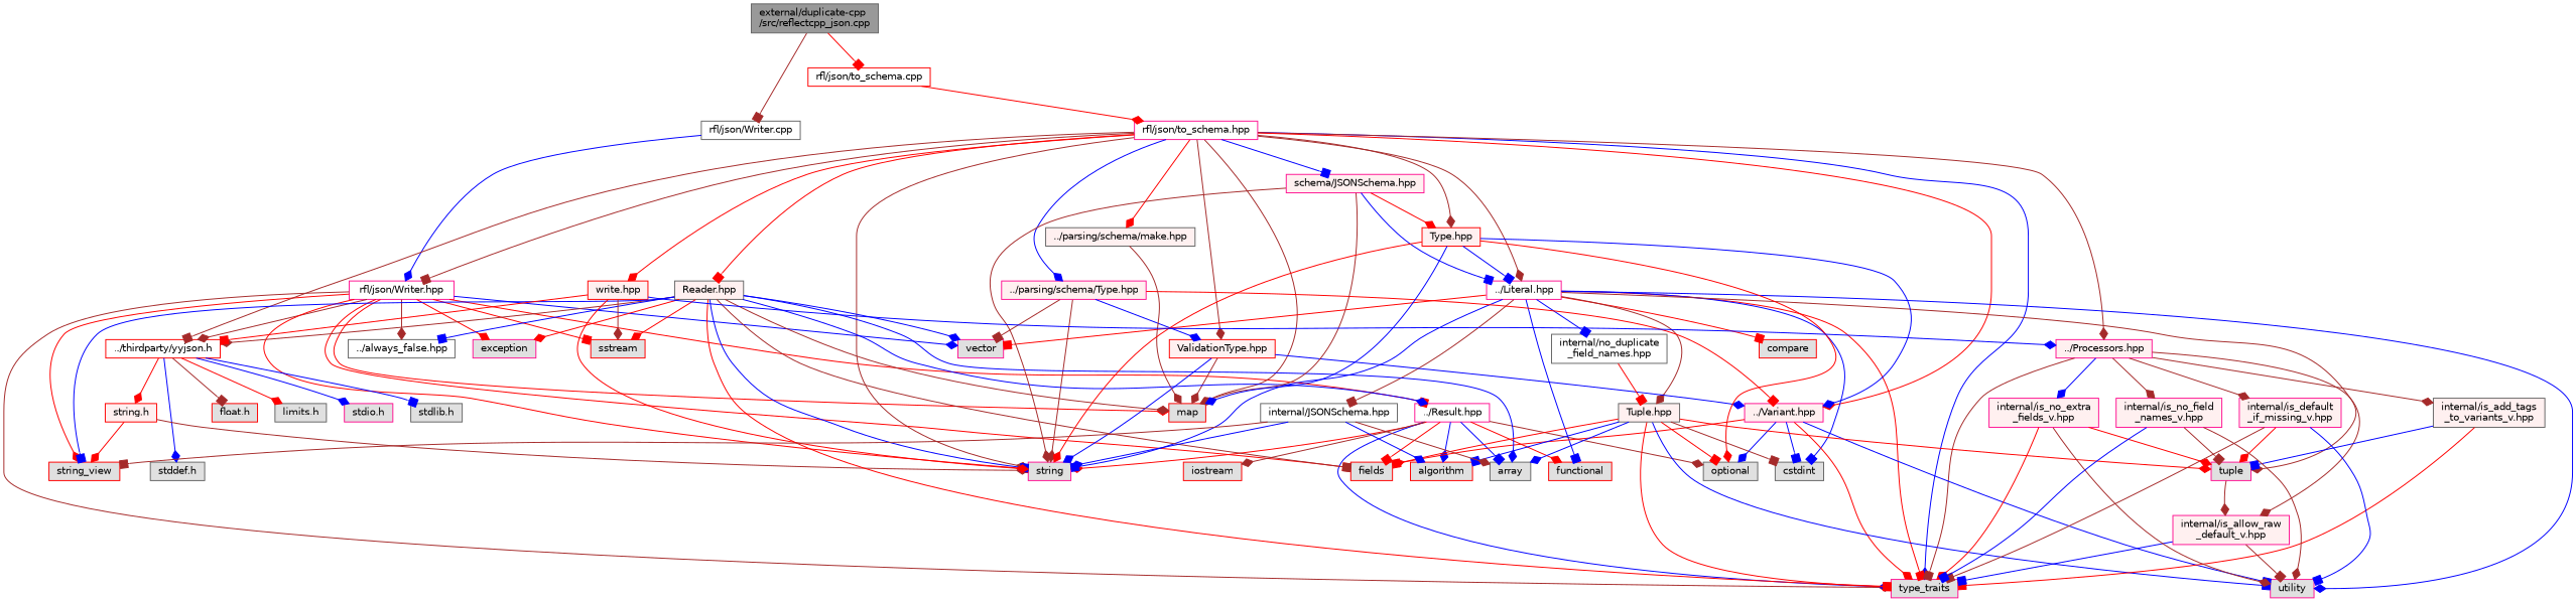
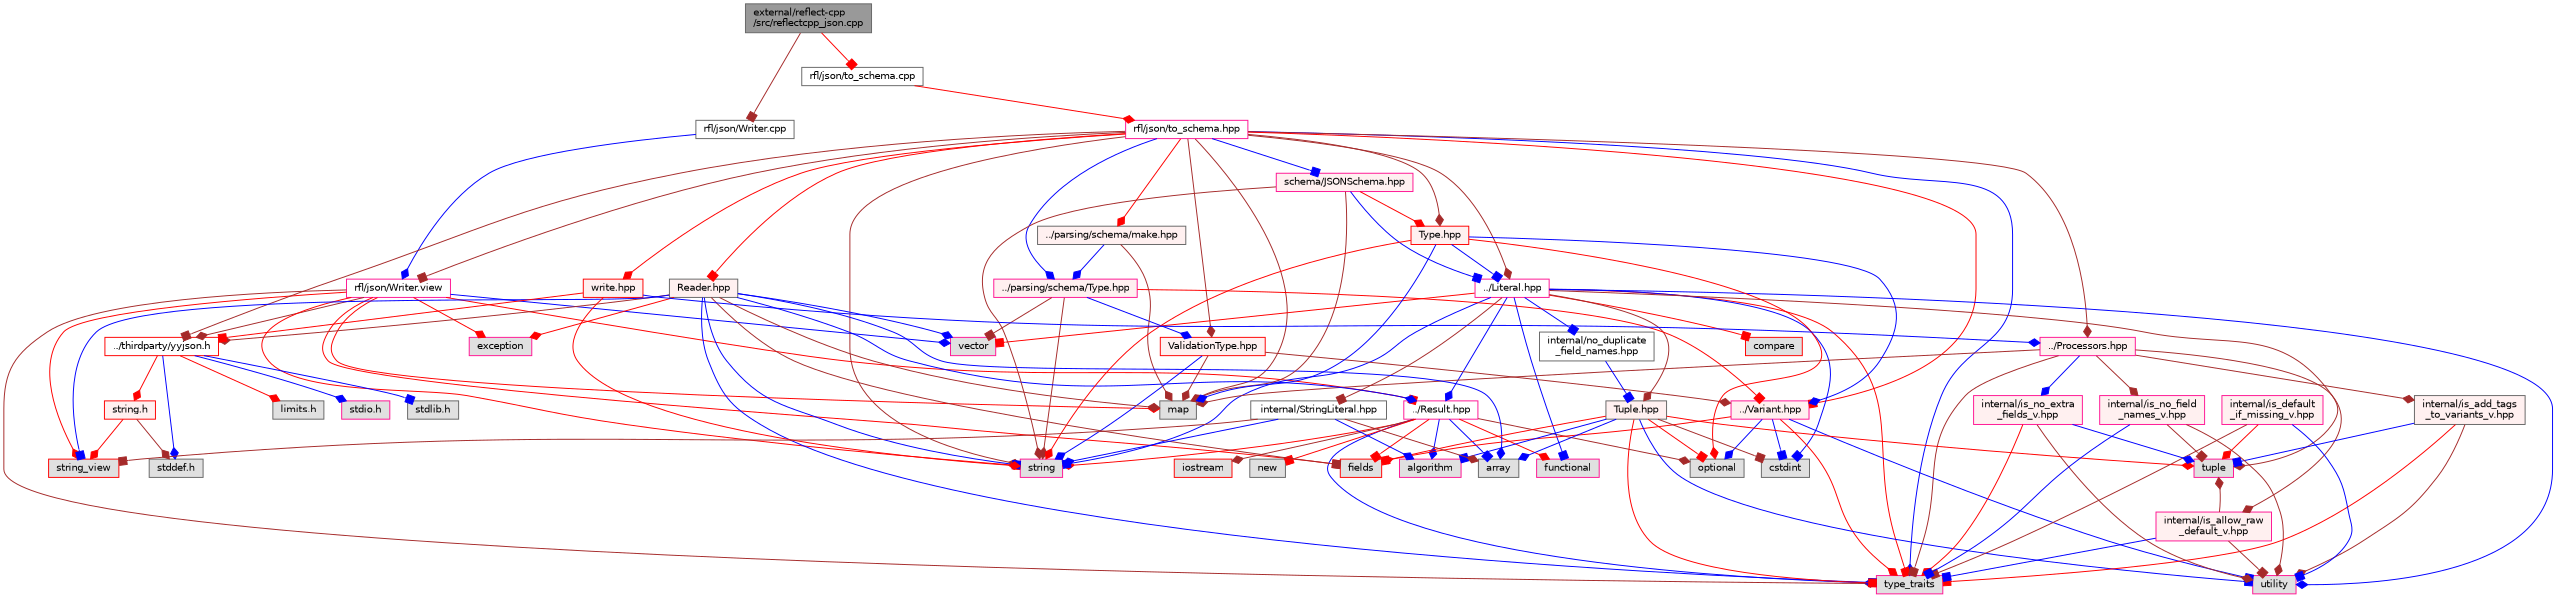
  digraph {
    node [color=deeppink fillcolor="#E0E0E0" fontname=Helvetica fontsize=10 shape=box style=filled]
    edge [arrowhead=diamond color=brown fontname=Helvetica fontsize=10 labelfontname=Helvetica labelfontsize=10 style=solid]
-   n1 [color=gray40 fillcolor=grey60 fontcolor=black height=0.2 label="external/duplicate-cpp\l/src/reflectcpp_json.cpp" width=0.4]
+   n1 [color=gray40 fillcolor=grey60 fontcolor=black height=0.2 label="external/reflect-cpp\l/src/reflectcpp_json.cpp" width=0.4]
    n2 [color=gray40 fillcolor=white height=0.2 label="rfl/json/Writer.cpp" width=0.4]
-   n3 [color=red fillcolor=white height=0.2 label="rfl/json/to_schema.cpp" width=0.4]
-   n4 [fillcolor=white height=0.2 label="rfl/json/Writer.hpp" width=0.4]
+   n3 [color=gray40 fillcolor=white height=0.2 label="rfl/json/to_schema.cpp" width=0.4]
+   n4 [fillcolor=white height=0.2 label="rfl/json/Writer.view" width=0.4]
    n5 [fillcolor=white height=0.2 label="rfl/json/to_schema.hpp" width=0.4]
    n6 [color=red fillcolor=white height=0.2 label="../thirdparty/yyjson.h" width=0.4]
    n7 [height=0.2 label=string width=0.4]
    n8 [color=red height=0.2 label=string_view width=0.4]
    n9 [height=0.2 label=exception width=0.4]
-   n10 [color=red height=0.2 label=map width=0.4]
-   n11 [color=red height=0.2 label=sstream width=0.4]
+   n10 [color=gray40 height=0.2 label=map width=0.4]
    n12 [color=red height=0.2 label=fields width=0.4]
    n13 [height=0.2 label=type_traits width=0.4]
    n14 [height=0.2 label=vector width=0.4]
    n15 [fillcolor=white height=0.2 label="../Result.hpp" width=0.4]
-   n16 [color=gray40 fillcolor=white height=0.2 label="../always_false.hpp" width=0.4]
-   n17 [color=red height=0.2 label="float.h" width=0.4]
    n18 [color=gray40 height=0.2 label="limits.h" width=0.4]
    n19 [color=gray40 height=0.2 label="stddef.h" width=0.4]
    n20 [height=0.2 label="stdio.h" width=0.4]
    n21 [color=gray40 height=0.2 label="stdlib.h" width=0.4]
    n22 [color=red fillcolor="#FFF0F0" height=0.2 label="string.h" width=0.4]
-   n23 [color=red height=0.2 label=algorithm width=0.4]
+   n23 [height=0.2 label=algorithm width=0.4]
    n24 [color=gray40 height=0.2 label=array width=0.4]
-   n25 [color=red height=0.2 label=functional width=0.4]
+   n25 [height=0.2 label=functional width=0.4]
    n26 [color=red height=0.2 label=iostream width=0.4]
+   n27 [color=gray40 height=0.2 label=new width=0.4]
    n28 [color=gray40 height=0.2 label=optional width=0.4]
    n29 [fillcolor=white height=0.2 label="../Literal.hpp" width=0.4]
    n30 [fillcolor="#FFF0F0" height=0.2 label="../Processors.hpp" width=0.4]
    n31 [fillcolor="#FFF0F0" height=0.2 label="../Variant.hpp" width=0.4]
    n32 [fillcolor="#FFF0F0" height=0.2 label="../parsing/schema/Type.hpp" width=0.4]
    n33 [color=red fillcolor="#FFF0F0" height=0.2 label="ValidationType.hpp" width=0.4]
    n34 [color=gray40 fillcolor="#FFF0F0" height=0.2 label="../parsing/schema/make.hpp" width=0.4]
    n35 [color=gray40 fillcolor="#FFF0F0" height=0.2 label="Reader.hpp" width=0.4]
    n36 [fillcolor="#FFF0F0" height=0.2 label="schema/JSONSchema.hpp" width=0.4]
    n37 [color=red fillcolor="#FFF0F0" height=0.2 label="Type.hpp" width=0.4]
    n38 [color=red fillcolor="#FFF0F0" height=0.2 label="write.hpp" width=0.4]
    n39 [color=red height=0.2 label=compare width=0.4]
    n40 [color=gray40 height=0.2 label=cstdint width=0.4]
    n41 [height=0.2 label=tuple width=0.4]
    n42 [height=0.2 label=utility width=0.4]
    n43 [color=gray40 fillcolor="#FFF0F0" height=0.2 label="Tuple.hpp" width=0.4]
-   n44 [color=gray40 fillcolor=white height=0.2 label="internal/JSONSchema.hpp" width=0.4]
+   n44 [color=gray40 fillcolor=white height=0.2 label="internal/StringLiteral.hpp" width=0.4]
    n45 [color=gray40 fillcolor=white height=0.2 label="internal/no_duplicate\l_field_names.hpp" width=0.4]
    n46 [color=gray40 fillcolor="#FFF0F0" height=0.2 label="internal/is_add_tags\l_to_variants_v.hpp" width=0.4]
    n47 [fillcolor="#FFF0F0" height=0.2 label="internal/is_allow_raw\l_default_v.hpp" width=0.4]
    n48 [fillcolor="#FFF0F0" height=0.2 label="internal/is_default\l_if_missing_v.hpp" width=0.4]
    n49 [fillcolor="#FFF0F0" height=0.2 label="internal/is_no_extra\l_fields_v.hpp" width=0.4]
    n50 [fillcolor="#FFF0F0" height=0.2 label="internal/is_no_field\l_names_v.hpp" width=0.4]
    n1 -> n2 [arrowhead=box]
    n1 -> n3 [arrowhead=box color=red]
    n2 -> n4 [color=blue]
    n3 -> n5 [color=red]
    n4 -> n6
    n4 -> n7 [arrowhead=box color=red]
    n4 -> n8 [color=red]
    n4 -> n9 [color=red]
    n4 -> n10 [color=red]
-   n4 -> n11 [arrowhead=box color=red]
    n4 -> n12 [arrowhead=box color=red]
    n4 -> n13
    n4 -> n14 [color=blue]
    n4 -> n15 [arrowhead=box color=red]
-   n4 -> n16
    n5 -> n4 [arrowhead=box]
    n5 -> n6 [arrowhead=box]
    n5 -> n7
    n5 -> n10
    n5 -> n13 [color=blue]
    n5 -> n29
    n5 -> n30
-   n5 -> n31 [color=red]
+   n5 -> n31 [arrowhead=box color=red]
    n5 -> n32 [color=blue]
    n5 -> n33
    n5 -> n34 [color=red]
    n5 -> n35 [arrowhead=box color=red]
    n5 -> n36 [arrowhead=box color=blue]
    n5 -> n37
    n5 -> n38 [color=red]
-   n6 -> n17 [arrowhead=box]
    n6 -> n18 [color=red]
    n6 -> n19 [color=blue]
    n6 -> n20 [color=blue]
    n6 -> n21 [arrowhead=box color=blue]
    n6 -> n22 [color=red]
    n15 -> n7 [color=red]
    n15 -> n12 [arrowhead=box color=red]
    n15 -> n13 [color=blue]
    n15 -> n23 [color=blue]
    n15 -> n24 [arrowhead=box color=blue]
    n15 -> n25 [color=red]
    n15 -> n26
+   n15 -> n27 [arrowhead=box color=red]
    n15 -> n28
-   n22 -> n7
+   n22 -> n19
    n22 -> n8 [color=red]
    n29 -> n7 [arrowhead=box color=blue]
    n29 -> n13 [arrowhead=box color=red]
    n29 -> n14 [arrowhead=box color=red]
+   n29 -> n15 [color=blue]
    n29 -> n25 [arrowhead=box color=blue]
    n29 -> n39 [arrowhead=box color=red]
    n29 -> n40 [arrowhead=box color=blue]
    n29 -> n41
    n29 -> n42 [color=blue]
    n29 -> n43
    n29 -> n44 [arrowhead=box]
    n29 -> n45 [arrowhead=box color=blue]
    n30 -> n13 [arrowhead=box]
    n30 -> n46
    n30 -> n47
-   n30 -> n48
+   n30 -> n10
    n30 -> n49 [color=blue]
    n30 -> n50
    n31 -> n12 [arrowhead=box color=red]
    n31 -> n13 [color=red]
    n31 -> n28 [color=blue]
    n31 -> n40 [arrowhead=box color=blue]
    n31 -> n42 [arrowhead=box color=blue]
    n32 -> n7
    n32 -> n14 [arrowhead=box]
    n32 -> n31 [arrowhead=box color=red]
    n32 -> n33 [color=blue]
    n33 -> n7 [color=blue]
    n33 -> n10
-   n33 -> n31 [color=blue]
+   n33 -> n31
    n34 -> n10
+   n34 -> n32 [color=blue]
    n35 -> n6
    n35 -> n7 [arrowhead=box color=blue]
    n35 -> n8 [arrowhead=box color=blue]
    n35 -> n9 [color=red]
    n35 -> n10
-   n35 -> n11 [color=red]
    n35 -> n12 [arrowhead=box]
-   n35 -> n13 [arrowhead=box color=red]
+   n35 -> n13 [arrowhead=box color=blue]
    n35 -> n14 [color=blue]
    n35 -> n15 [color=blue]
-   n35 -> n16 [arrowhead=box color=blue]
    n35 -> n24 [color=blue]
    n36 -> n7
    n36 -> n10
    n36 -> n29 [arrowhead=box color=blue]
    n36 -> n37 [color=red]
    n37 -> n7 [color=red]
    n37 -> n10 [color=blue]
    n37 -> n28 [color=red]
    n37 -> n29 [arrowhead=box color=blue]
    n37 -> n31 [color=blue]
    n38 -> n6 [arrowhead=box color=red]
    n38 -> n7 [color=red]
-   n38 -> n11
    n38 -> n30 [color=blue]
    n43 -> n12 [color=red]
    n43 -> n13 [arrowhead=box color=red]
    n43 -> n23 [arrowhead=box color=blue]
    n43 -> n24 [color=blue]
    n43 -> n28 [arrowhead=box color=red]
    n43 -> n40 [arrowhead=box]
    n43 -> n41 [color=red]
    n43 -> n42 [arrowhead=box color=blue]
    n44 -> n7 [color=blue]
    n44 -> n8 [arrowhead=box]
    n44 -> n23 [color=blue]
    n44 -> n24
-   n45 -> n43 [arrowhead=box color=red]
+   n45 -> n43 [arrowhead=box color=blue]
    n46 -> n13 [arrowhead=box color=red]
    n46 -> n41 [arrowhead=box color=blue]
+   n46 -> n42
    n47 -> n13 [arrowhead=box color=blue]
-   n41 -> n47
+   n47 -> n41
    n47 -> n42 [arrowhead=box]
    n48 -> n13 [arrowhead=box]
    n48 -> n41 [color=red]
    n48 -> n42 [arrowhead=box color=blue]
    n49 -> n13 [color=red]
-   n49 -> n41 [color=red]
+   n49 -> n41 [color=blue]
    n49 -> n42
    n50 -> n13 [arrowhead=box color=blue]
    n50 -> n41 [arrowhead=box]
    n50 -> n42
  }
